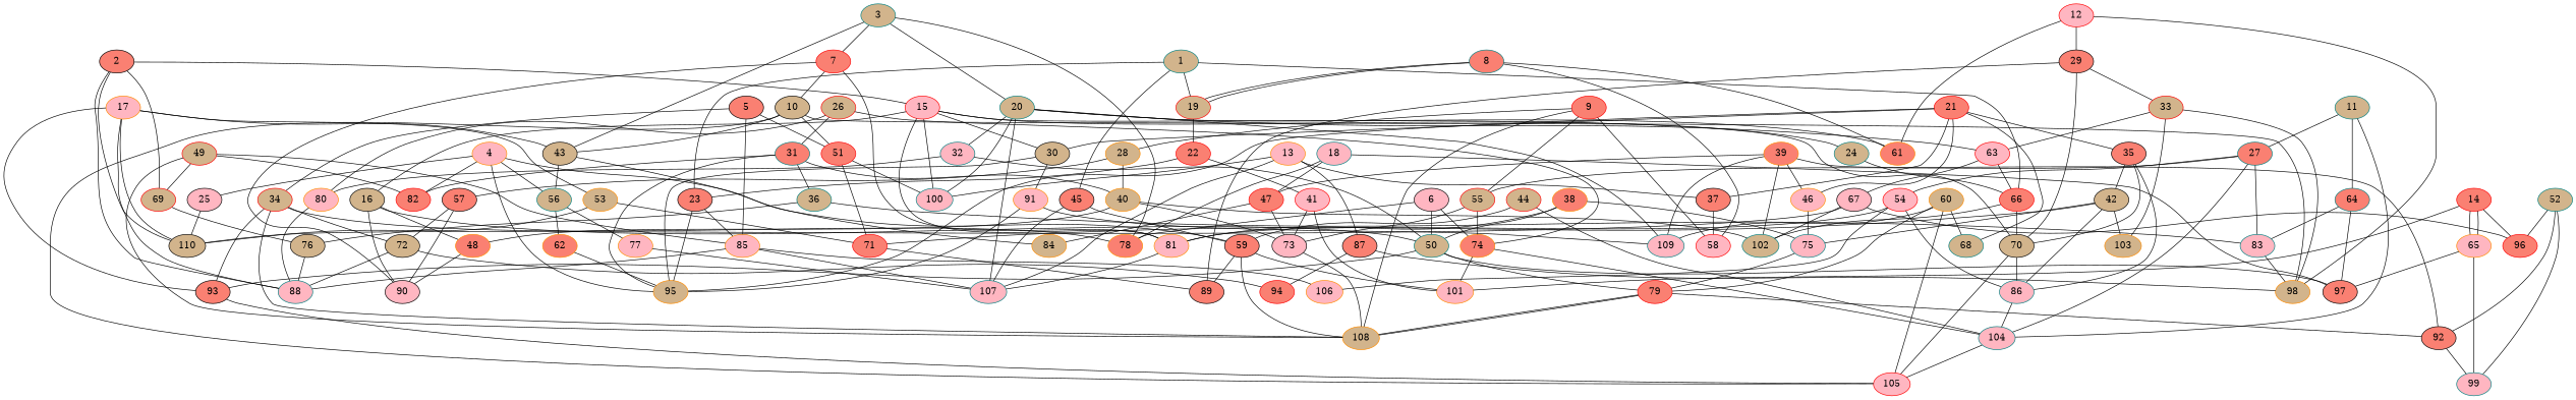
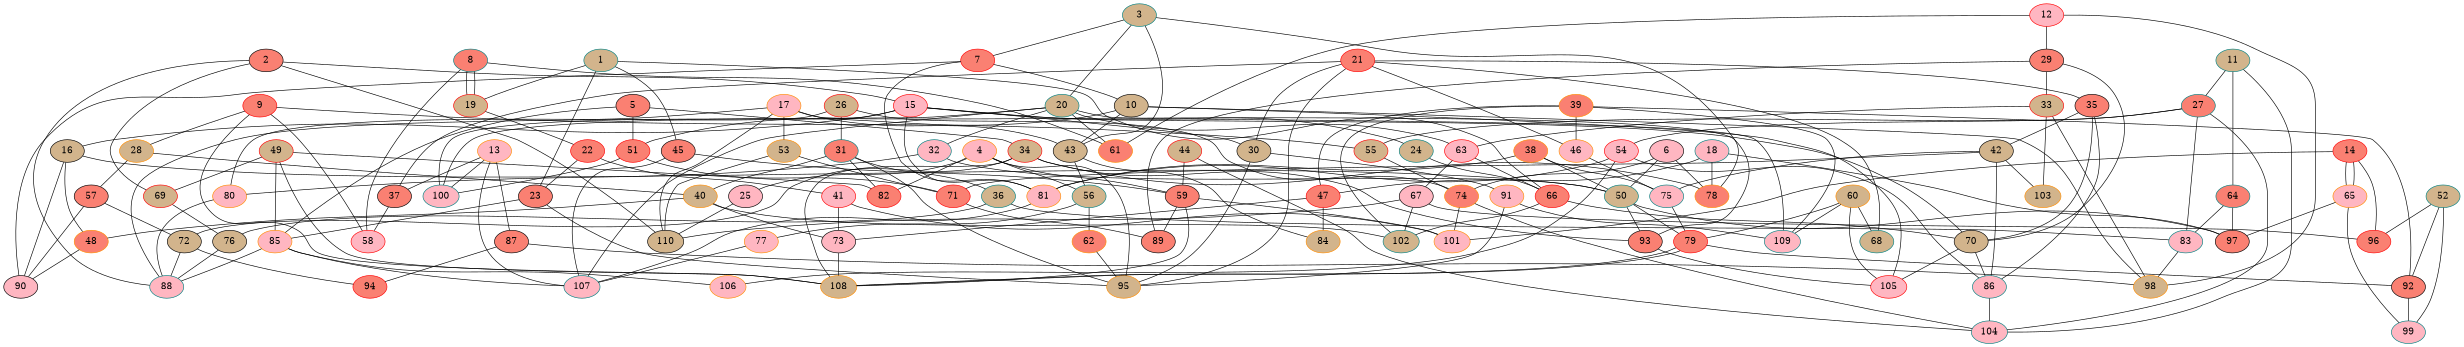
  graph {
    node [color=red fillcolor=salmon style=filled]
    1 [color=teal fillcolor=tan]
    19 [fillcolor=tan]
    23 [color=black]
    45 [color=black]
    66
    22
    95 [color=darkorange fillcolor=tan]
    85 [color=darkorange fillcolor=lightpink]
    59 [color=black]
    107 [color=teal fillcolor=lightpink]
    70 [color=black fillcolor=tan]
    102 [color=teal fillcolor=tan]
    2 [color=black]
    15 [fillcolor=lightpink]
    69 [fillcolor=tan]
    88 [color=teal fillcolor=lightpink]
    110 [color=black fillcolor=tan]
    81 [color=darkorange fillcolor=lightpink]
    100 [color=teal fillcolor=lightpink]
    16 [color=black fillcolor=tan]
    24 [color=teal fillcolor=tan]
    30 [color=black fillcolor=tan]
    76 [color=black fillcolor=tan]
    3 [color=teal fillcolor=tan]
    7
    20 [color=teal fillcolor=tan]
    43 [color=black fillcolor=tan]
    78 [color=darkorange]
    10 [color=black fillcolor=tan]
    90 [color=black fillcolor=lightpink]
    61 [color=darkorange]
    32 [color=teal fillcolor=lightpink]
    63 [fillcolor=lightpink]
    109 [color=teal fillcolor=lightpink]
    56 [color=teal fillcolor=tan]
    84 [color=darkorange fillcolor=tan]
    4 [color=darkorange fillcolor=lightpink]
    25 [color=black fillcolor=lightpink]
    82
    62 [color=darkorange]
    77 [color=darkorange fillcolor=lightpink]
    108 [color=darkorange fillcolor=tan]
    101 [color=darkorange fillcolor=lightpink]
    89 [color=black]
    5 [color=black]
    34 [fillcolor=tan]
    51
    93 [color=black]
    72 [color=black fillcolor=tan]
    71
    106 [color=darkorange fillcolor=lightpink]
    6 [color=black fillcolor=lightpink]
    50 [color=teal fillcolor=tan]
    74 [color=darkorange]
    97 [color=black]
    79
    104 [color=teal fillcolor=lightpink]
    98 [color=darkorange fillcolor=tan]
    105 [fillcolor=lightpink]
    8 [color=teal]
    58 [fillcolor=lightpink]
    9
    28 [color=darkorange fillcolor=tan]
    55 [fillcolor=tan]
    40 [color=darkorange fillcolor=tan]
    57 [color=black]
    73 [color=black fillcolor=lightpink]
    11 [color=teal fillcolor=tan]
    27 [color=teal]
    64 [color=teal]
    54 [fillcolor=lightpink]
    83 [color=teal fillcolor=lightpink]
    12 [fillcolor=lightpink]
    29 [color=black]
    33 [fillcolor=tan]
    13 [color=darkorange fillcolor=lightpink]
    37 [color=black]
    87 [color=black]
    94
    65 [color=darkorange fillcolor=lightpink]
    14
    96
    99 [color=teal fillcolor=lightpink]
    48 [color=darkorange]
    91 [color=darkorange fillcolor=lightpink]
    86 [color=teal fillcolor=lightpink]
    17 [color=darkorange fillcolor=lightpink]
    53 [color=darkorange fillcolor=tan]
    18 [color=teal fillcolor=lightpink]
    47
    41 [fillcolor=lightpink]
    80 [color=darkorange fillcolor=lightpink]
    67 [color=black fillcolor=lightpink]
    21
    35 [color=black]
    46 [color=darkorange fillcolor=lightpink]
    68 [color=teal fillcolor=tan]
    42 [color=black fillcolor=tan]
    75 [color=teal fillcolor=lightpink]
    26 [fillcolor=tan]
    31 [color=teal]
    36 [color=teal fillcolor=tan]
    103 [color=darkorange fillcolor=tan]
    38 [color=darkorange]
    39 [color=darkorange]
    92 [color=black]
    44 [fillcolor=tan]
    49 [fillcolor=tan]
    52 [color=teal fillcolor=tan]
    60 [color=darkorange fillcolor=tan]
    1 -- 19
    1 -- 23
    1 -- 45
    1 -- 66
    19 -- 22
    23 -- 95
    23 -- 85
    45 -- 59
    45 -- 107
    66 -- 70
    66 -- 102
    22 -- 23
    22 -- 41
    85 -- 107
    85 -- 88
    85 -- 106
    59 -- 108
    59 -- 101
    59 -- 89
    70 -- 105
    70 -- 86
    2 -- 15
    2 -- 69
    2 -- 88
    2 -- 110
    15 -- 70
    15 -- 81
    15 -- 100
    15 -- 16
    15 -- 24
    15 -- 30
    69 -- 76
    81 -- 107
    16 -- 90
    16 -- 50
    16 -- 48
    24 -- 66
    30 -- 95
    30 -- 91
    76 -- 88
    3 -- 7
    3 -- 20
    3 -- 43
    3 -- 78
    7 -- 81
    7 -- 10
    7 -- 90
    20 -- 107
    20 -- 100
    20 -- 61
    20 -- 32
    20 -- 63
    20 -- 109
    43 -- 56
    43 -- 84
    10 -- 43
    10 -- 51
    10 -- 98
    10 -- 105
    32 -- 50
    32 -- 80
    63 -- 66
    63 -- 67
    56 -- 62
    56 -- 77
    4 -- 95
    4 -- 59
    4 -- 56
    4 -- 25
    4 -- 82
    25 -- 110
    62 -- 95
    77 -- 107
    5 -- 85
    5 -- 34
    5 -- 51
    34 -- 78
    34 -- 108
    34 -- 93
    34 -- 72
    51 -- 100
    51 -- 71
    93 -- 105
    72 -- 88
    72 -- 94
    71 -- 89
    6 -- 78
    6 -- 50
    6 -- 74
    50 -- 93
    50 -- 97
    50 -- 79
    74 -- 101
    74 -- 104
    79 -- 108
    79 -- 108
    79 -- 92
-   104 -- 105
    8 -- 19
    8 -- 19
    8 -- 61
    8 -- 58
    9 -- 108
    9 -- 58
    9 -- 28
    9 -- 55
    28 -- 40
    28 -- 57
    55 -- 74
-   55 -- 73
    40 -- 102
    40 -- 73
    40 -- 48
    57 -- 90
    57 -- 72
    73 -- 108
    11 -- 104
    11 -- 27
    11 -- 64
    27 -- 104
    27 -- 55
    27 -- 54
    27 -- 83
    64 -- 97
    64 -- 83
    54 -- 81
    54 -- 106
    54 -- 86
    83 -- 98
    12 -- 61
    12 -- 98
    12 -- 29
    29 -- 70
    29 -- 89
    29 -- 33
    33 -- 63
    33 -- 98
    33 -- 103
    13 -- 107
    13 -- 100
    13 -- 37
    13 -- 87
    37 -- 58
    87 -- 98
    87 -- 94
    65 -- 97
    65 -- 99
    14 -- 101
    14 -- 65
    14 -- 65
    14 -- 96
    48 -- 90
    91 -- 95
    91 -- 109
    86 -- 104
    17 -- 88
    17 -- 110
    17 -- 43
    17 -- 93
    17 -- 53
    53 -- 110
    53 -- 71
    18 -- 78
    18 -- 97
    18 -- 47
    47 -- 84
    47 -- 73
    41 -- 101
    41 -- 73
    80 -- 88
    67 -- 102
    67 -- 110
    67 -- 96
    21 -- 95
    21 -- 30
    21 -- 37
    21 -- 35
    21 -- 46
    21 -- 68
    35 -- 70
    35 -- 86
    35 -- 42
    46 -- 75
    42 -- 71
    42 -- 86
    42 -- 75
    42 -- 103
    75 -- 79
    26 -- 74
    26 -- 80
    26 -- 31
    31 -- 95
    31 -- 82
    31 -- 40
    31 -- 36
    36 -- 76
    36 -- 83
    38 -- 81
    38 -- 50
    38 -- 75
    39 -- 102
    39 -- 109
    39 -- 47
    39 -- 46
    39 -- 92
    92 -- 99
    44 -- 59
    44 -- 104
    49 -- 85
    49 -- 69
    49 -- 82
    49 -- 108
    52 -- 96
    52 -- 99
    52 -- 92
    60 -- 109
    60 -- 79
    60 -- 105
    60 -- 68
  }
